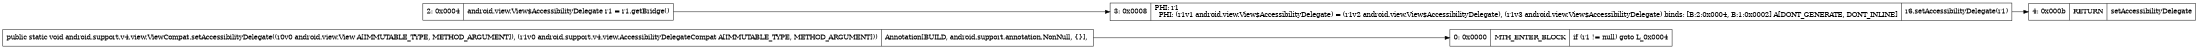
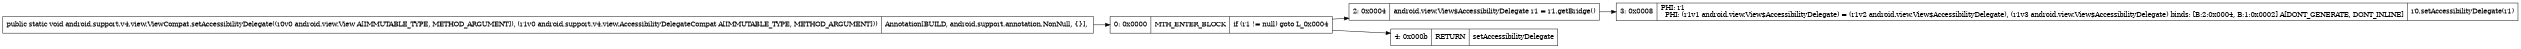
  digraph {
    rankdir=LR
    node [shape=record]
    n1 [label="{0\:\ 0x0000|MTH_ENTER_BLOCK\l|if (r1 != null) goto L_0x0004\l}"]
    n2 [label="{2\:\ 0x0004|android.view.View$AccessibilityDelegate r1 = r1.getBridge()\l}"]
-   n3 [label="{3\:\ 0x0008|PHI: r1 \l  PHI: (r1v1 android.view.View$AccessibilityDelegate) = (r1v2 android.view.View$AccessibilityDelegate), (r1v3 android.view.View$AccessibilityDelegate) binds: [B:2:0x0004, B:1:0x0002] A[DONT_GENERATE, DONT_INLINE]\l|r6.setAccessibilityDelegate(r1)\l}"]
+   n3 [label="{3\:\ 0x0008|PHI: r1 \l  PHI: (r1v1 android.view.View$AccessibilityDelegate) = (r1v2 android.view.View$AccessibilityDelegate), (r1v3 android.view.View$AccessibilityDelegate) binds: [B:2:0x0004, B:1:0x0002] A[DONT_GENERATE, DONT_INLINE]\l|r0.setAccessibilityDelegate(r1)\l}"]
    n4 [label="{4\:\ 0x000b|RETURN\l|setAccessibilityDelegate\l}"]
    n5 [label="{public static void android.support.v4.view.ViewCompat.setAccessibilityDelegate((r0v0 android.view.View A[IMMUTABLE_TYPE, METHOD_ARGUMENT]), (r1v0 android.support.v4.view.AccessibilityDelegateCompat A[IMMUTABLE_TYPE, METHOD_ARGUMENT]))  | Annotation[BUILD, android.support.annotation.NonNull, \{\}], \l}"]
+   n1 -> n2
    n2 -> n3
-   n3 -> n4
+   n1 -> n4
    n5 -> n1
  }
